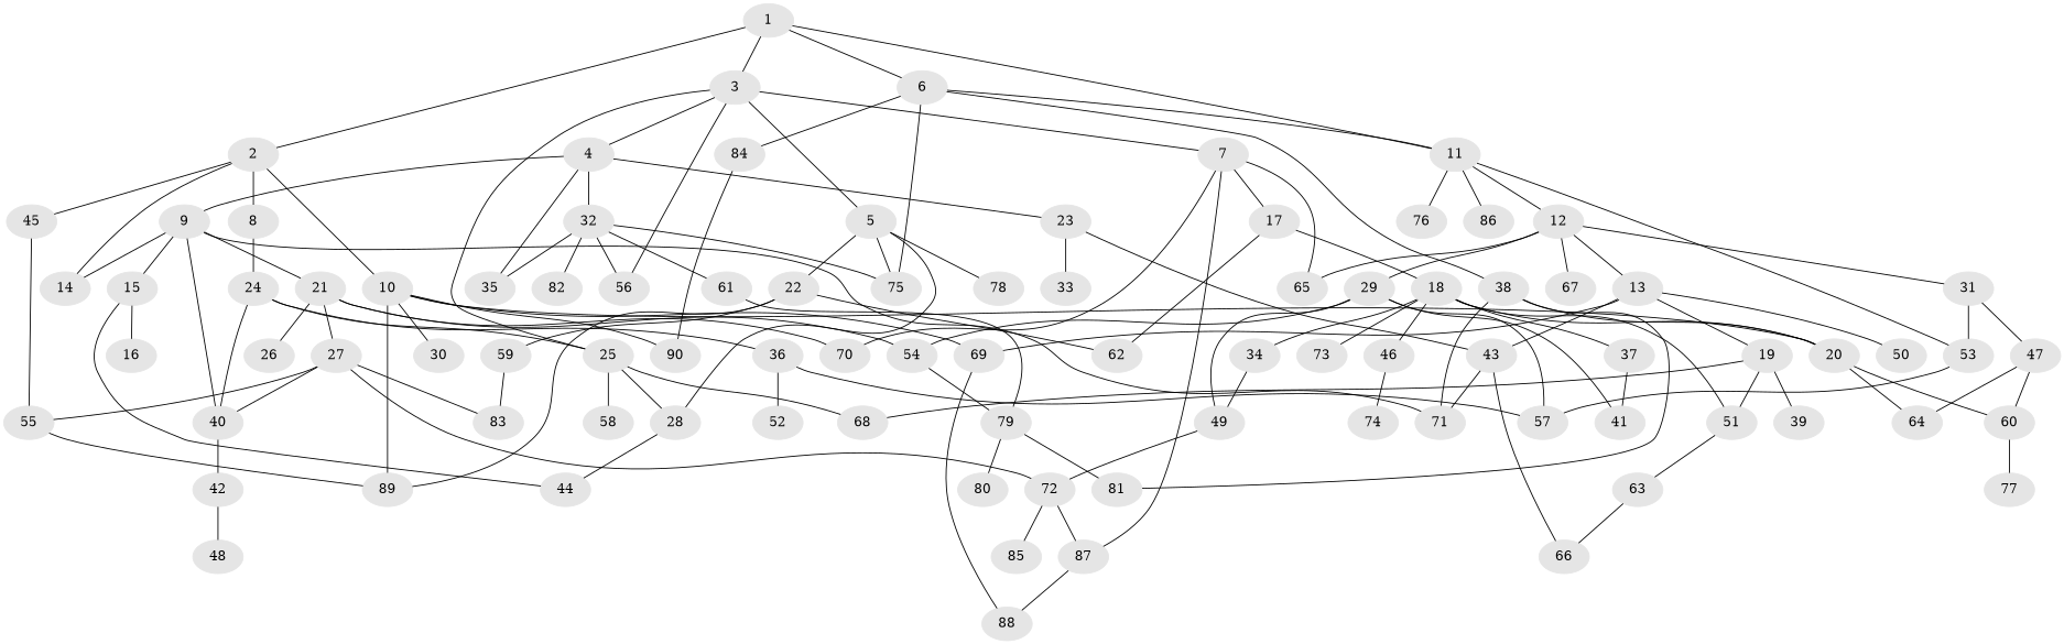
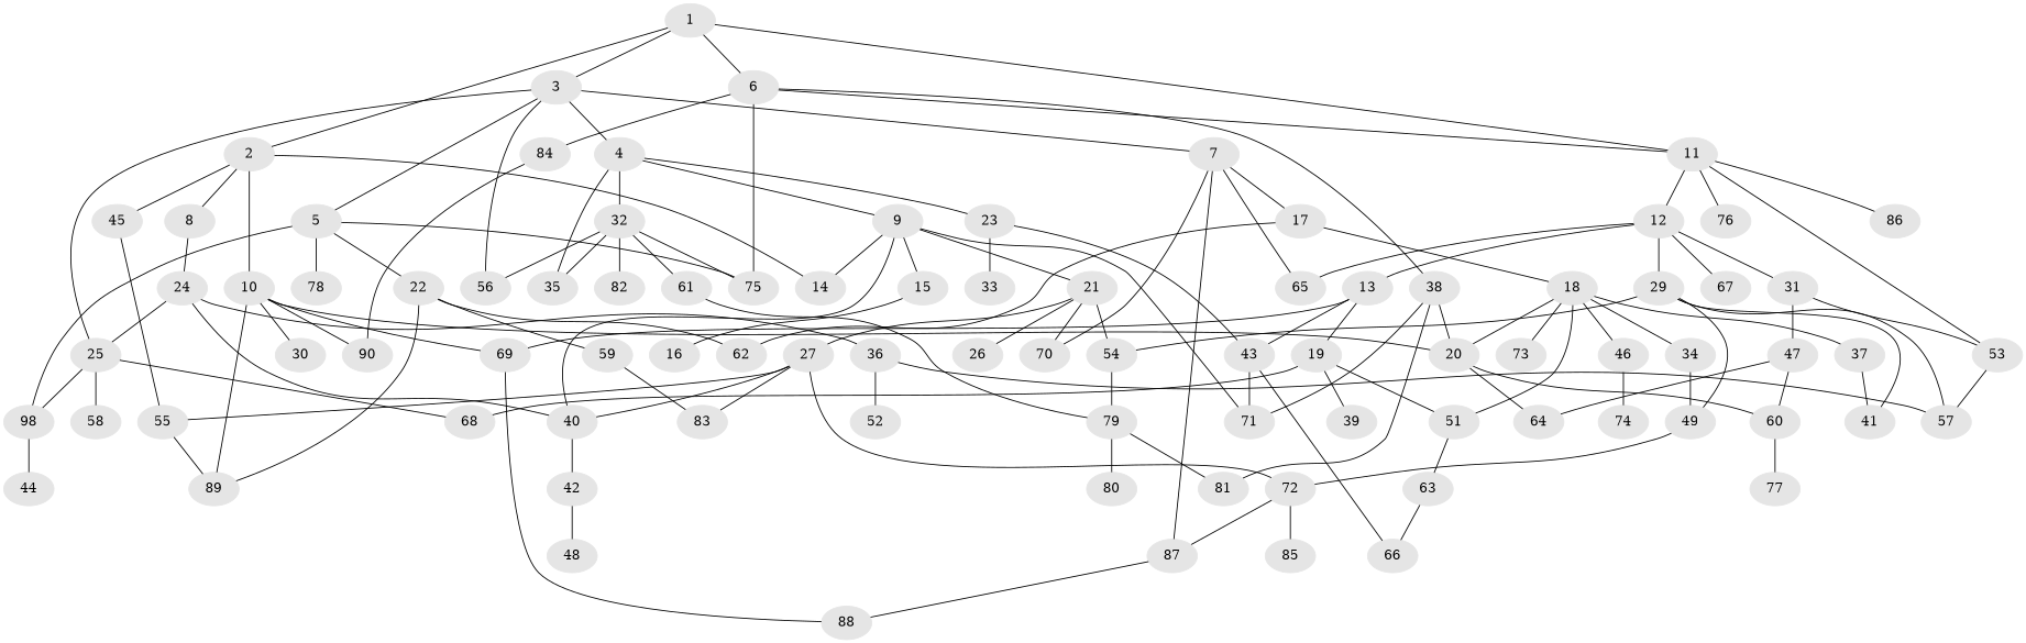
  graph {
    node [color=gray90 style=filled]
    1
    2
    3
    6
    11
    8
    10
    14
    45
    4
    5
    7
    25
    56
    75
    38
    84
    12
    53
    76
    86
    24
    20
    30
    69
    89
    90
    55
    9
    23
    32
    35
    22
-   28
+   28 [label=98]
    78
    17
    65
    70
    87
    68
    58
    15
    21
    40
    71
    43
    33
    61
    82
    62
    59
    44
    81
    18
    88
    36
    16
    26
    27
    54
    42
    60
    64
    13
    29
    31
    67
    57
    19
-   50
    41
    49
    47
    51
    39
    66
    34
    37
    46
    73
    74
    63
    77
    72
    83
    79
    52
    85
    48
    80
    1 -- 2
    1 -- 3
    1 -- 6
    1 -- 11
    2 -- 8
    2 -- 10
    2 -- 14
    2 -- 45
    3 -- 4
    3 -- 5
    3 -- 7
    3 -- 25
    3 -- 56
    6 -- 11
    6 -- 75
    6 -- 38
    6 -- 84
    11 -- 12
    11 -- 53
    11 -- 76
    11 -- 86
    8 -- 24
    10 -- 20
    10 -- 30
    10 -- 69
    10 -- 89
    10 -- 90
    45 -- 55
    4 -- 9
    4 -- 23
    4 -- 32
    4 -- 35
    5 -- 75
    5 -- 22
    5 -- 28
    5 -- 78
    7 -- 17
    7 -- 65
    7 -- 70
    7 -- 87
    25 -- 28
    25 -- 68
    25 -- 58
    38 -- 20
    38 -- 71
    38 -- 81
    84 -- 90
    12 -- 65
    12 -- 13
    12 -- 29
    12 -- 31
    12 -- 67
    53 -- 57
    24 -- 25
    24 -- 40
    24 -- 36
    20 -- 60
    20 -- 64
    69 -- 88
    55 -- 89
    9 -- 14
    9 -- 15
    9 -- 21
    9 -- 40
    9 -- 71
    23 -- 43
    23 -- 33
    32 -- 56
    32 -- 75
    32 -- 35
    32 -- 61
    32 -- 82
    22 -- 89
    22 -- 62
    22 -- 59
    28 -- 44
    17 -- 62
    17 -- 18
    87 -- 88
-   15 -- 44
    15 -- 16
    21 -- 70
    21 -- 26
    21 -- 27
    21 -- 54
    40 -- 42
    43 -- 71
    43 -- 66
    61 -- 79
    59 -- 83
    18 -- 20
    18 -- 51
    18 -- 34
    18 -- 37
    18 -- 46
    18 -- 73
    36 -- 57
    36 -- 52
    27 -- 55
    27 -- 40
    27 -- 72
    27 -- 83
    54 -- 79
    42 -- 48
    60 -- 77
    13 -- 69
    13 -- 43
    13 -- 19
-   13 -- 50
    29 -- 54
    29 -- 57
    29 -- 41
    29 -- 49
    31 -- 53
    31 -- 47
    19 -- 68
    19 -- 51
    19 -- 39
    49 -- 72
    47 -- 60
    47 -- 64
    51 -- 63
    34 -- 49
    37 -- 41
    46 -- 74
    63 -- 66
    72 -- 87
    72 -- 85
    79 -- 81
    79 -- 80
  }
